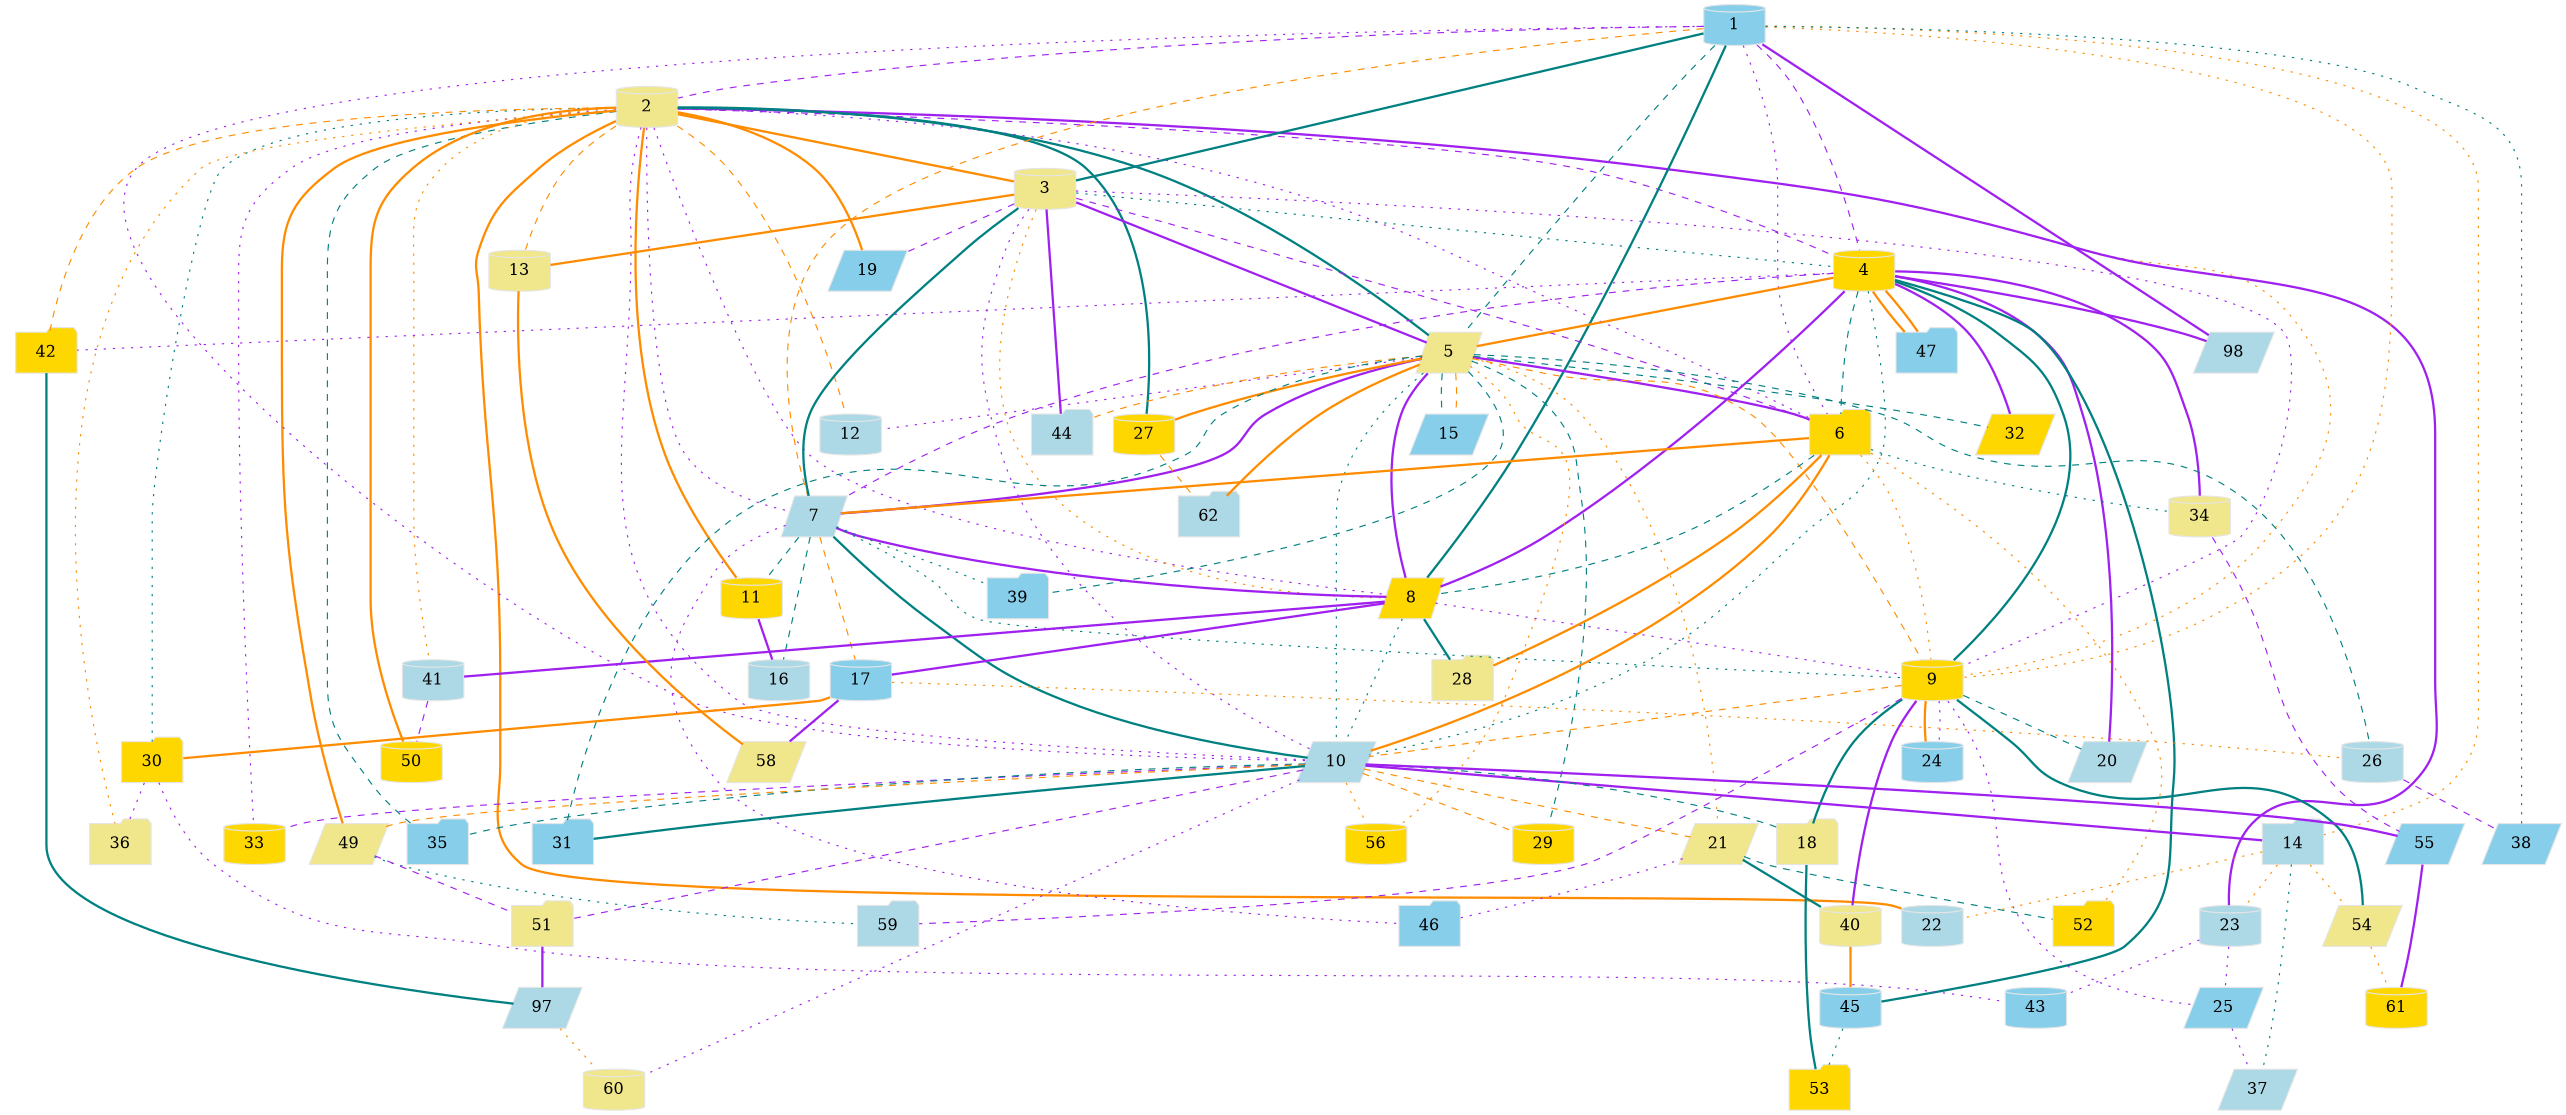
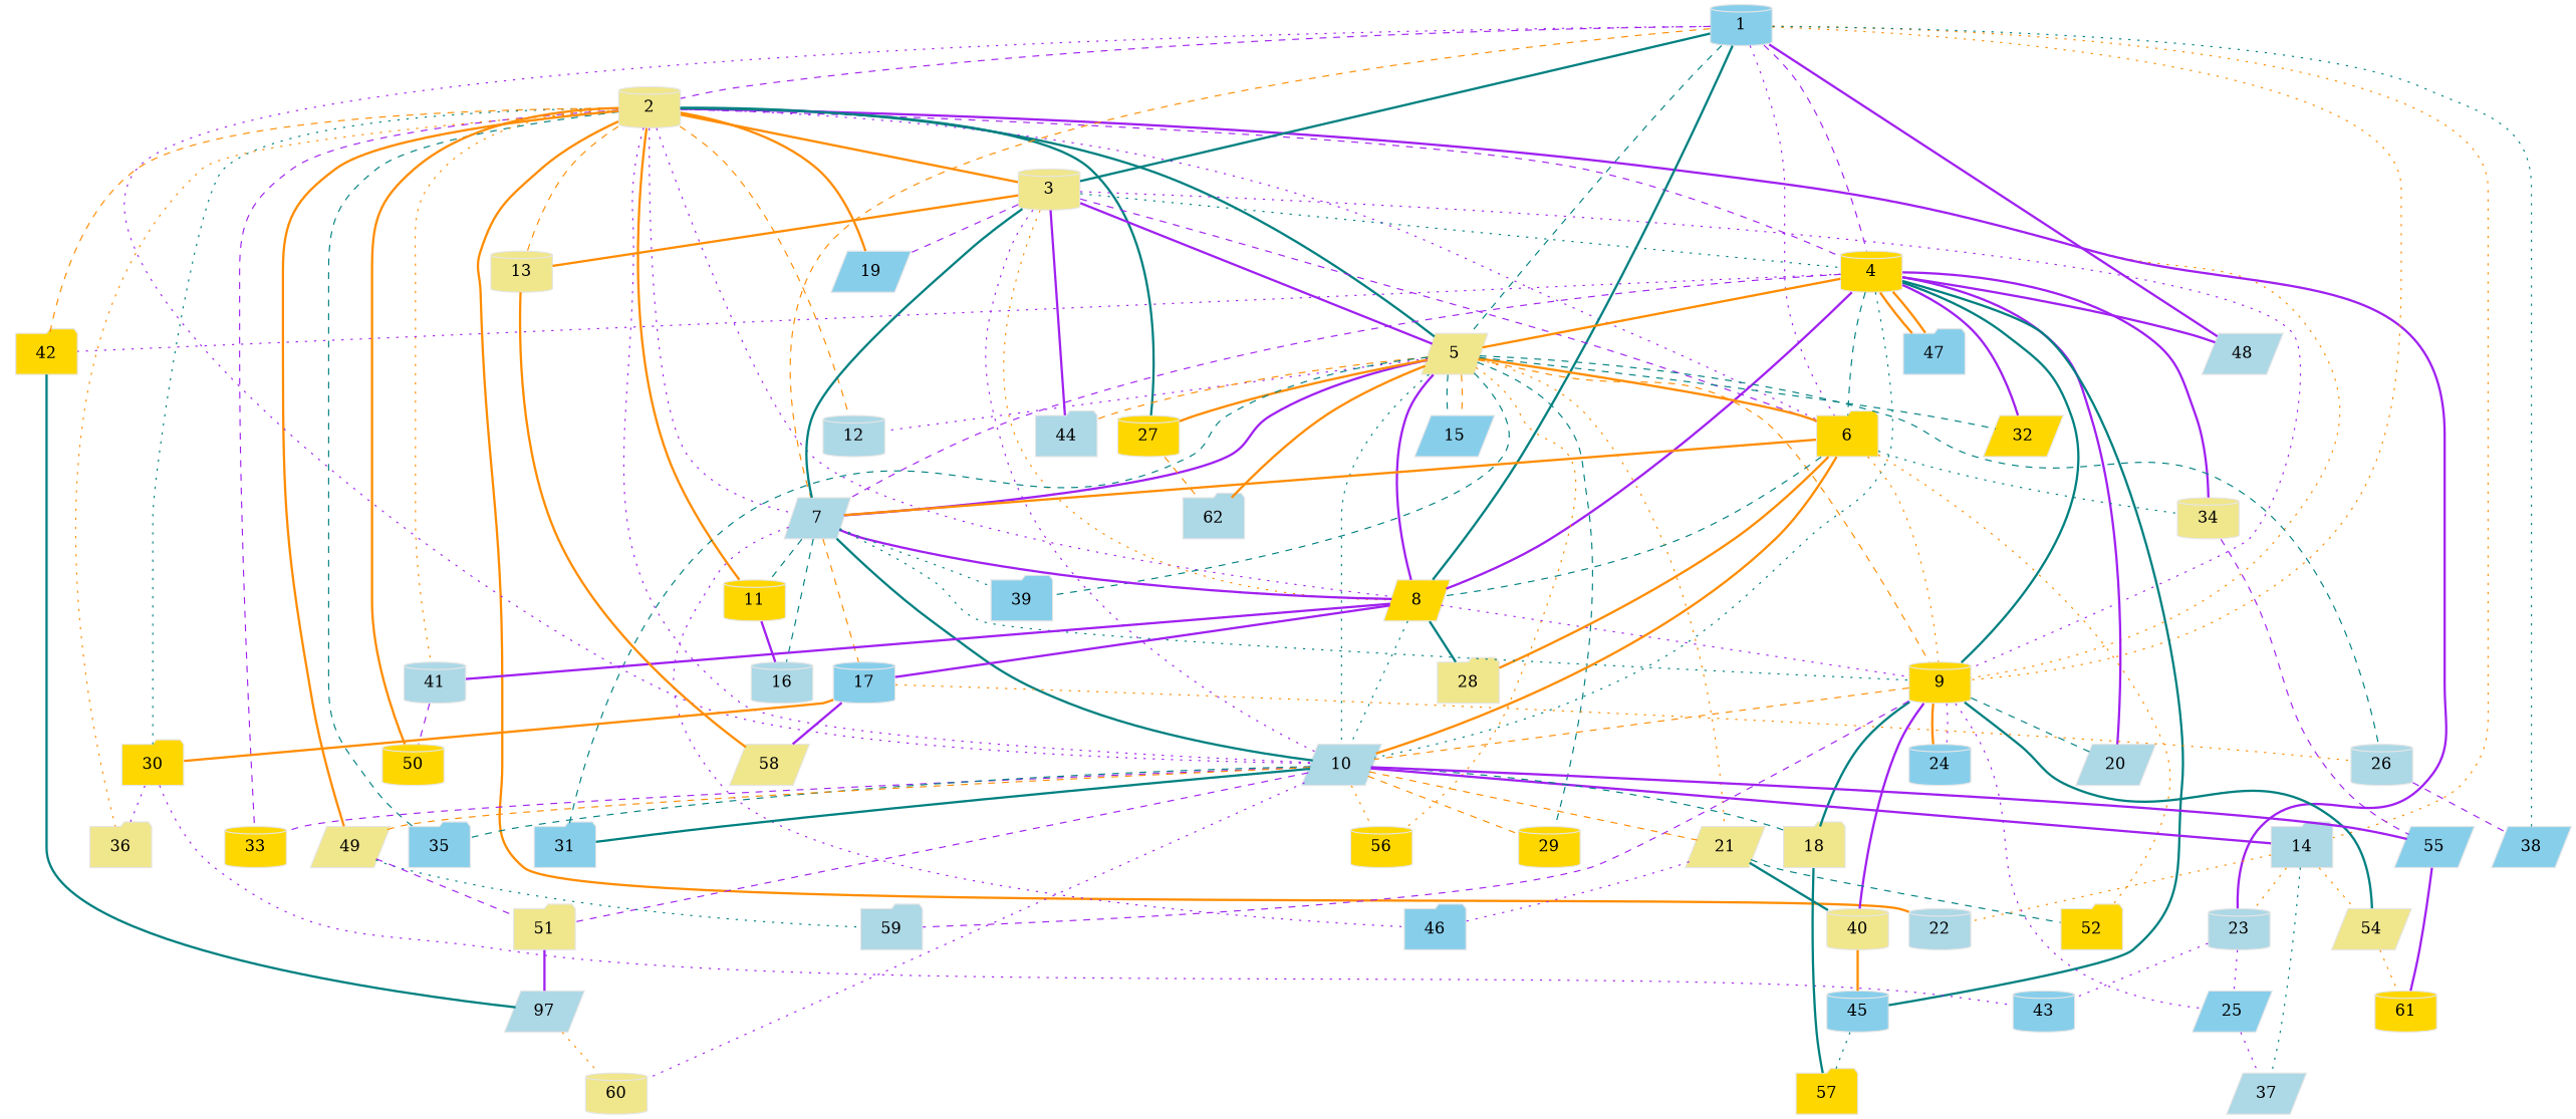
  graph {
    node [color=gray90 fillcolor=gold shape=cylinder style=filled]
    edge [color=purple style=bold]
    2 [fillcolor=khaki]
    1 [fillcolor=skyblue]
    3 [fillcolor=khaki]
    4
    5 [fillcolor=khaki shape=parallelogram]
    6 [shape=folder]
    7 [fillcolor=lightblue shape=parallelogram]
    8 [shape=parallelogram]
    9
    10 [fillcolor=lightblue shape=parallelogram]
    14 [fillcolor=lightblue shape=folder]
    38 [fillcolor=skyblue shape=parallelogram]
-   48 [fillcolor=lightblue shape=parallelogram label=98]
+   48 [fillcolor=lightblue shape=parallelogram]
    11
    12 [fillcolor=lightblue]
    13 [fillcolor=khaki]
    19 [fillcolor=skyblue shape=parallelogram]
    22 [fillcolor=lightblue]
    23 [fillcolor=lightblue]
    27
    30 [shape=folder]
    33
    35 [fillcolor=skyblue shape=folder]
    36 [fillcolor=khaki shape=folder]
    41 [fillcolor=lightblue]
    42 [shape=folder]
    49 [fillcolor=khaki shape=parallelogram]
    50
    44 [fillcolor=lightblue shape=folder]
    20 [fillcolor=lightblue shape=parallelogram]
    32 [shape=parallelogram]
    34 [fillcolor=khaki]
    45 [fillcolor=skyblue]
    47 [fillcolor=skyblue shape=folder]
    15 [fillcolor=skyblue shape=parallelogram]
    21 [fillcolor=khaki shape=parallelogram]
    26 [fillcolor=lightblue]
    29
    31 [fillcolor=skyblue shape=folder]
    39 [fillcolor=skyblue shape=folder]
    56
    62 [fillcolor=lightblue shape=folder]
    28 [fillcolor=khaki shape=folder]
    52 [shape=folder]
    16 [fillcolor=lightblue]
    17 [fillcolor=skyblue]
    46 [fillcolor=skyblue shape=folder]
    18 [fillcolor=khaki shape=folder]
    24 [fillcolor=skyblue]
    25 [fillcolor=skyblue shape=parallelogram]
    40 [fillcolor=khaki]
    54 [fillcolor=khaki shape=parallelogram]
    59 [fillcolor=lightblue shape=folder]
    51 [fillcolor=khaki shape=folder]
    55 [fillcolor=skyblue shape=parallelogram]
    60 [fillcolor=khaki]
    37 [fillcolor=lightblue shape=parallelogram]
    58 [fillcolor=khaki shape=parallelogram]
    43 [fillcolor=skyblue]
    n60 [fillcolor=lightblue label=97 shape=parallelogram]
-   53 [shape=folder]
+   53 [shape=folder label=57]
    61
    2 -- 3 [color=darkorange]
    2 -- 4 [style=dashed]
    2 -- 5 [color=teal]
    2 -- 6 [style=dotted]
    2 -- 7 [style=dotted]
    2 -- 8 [style=dotted]
    2 -- 9 [color=darkorange style=dotted]
    2 -- 10 [style=dotted]
    2 -- 11 [color=darkorange]
    2 -- 12 [color=darkorange style=dashed]
    2 -- 13 [color=darkorange style=dashed]
    2 -- 19 [color=darkorange]
    2 -- 22 [color=darkorange]
    2 -- 23
    2 -- 27 [color=teal]
    2 -- 30 [color=teal style=dotted]
-   2 -- 33 [style=dotted]
+   2 -- 33 [style=dashed]
    2 -- 35 [color=teal style=dashed]
    2 -- 36 [color=darkorange style=dotted]
    2 -- 41 [color=darkorange style=dotted]
    2 -- 42 [color=darkorange style=dashed]
    2 -- 49 [color=darkorange]
    2 -- 50 [color=darkorange]
    1 -- 2 [style=dashed]
    1 -- 3 [color=teal]
    1 -- 4 [style=dashed]
    1 -- 5 [color=teal style=dashed]
    1 -- 6 [style=dotted]
    1 -- 7 [color=darkorange style=dashed]
    1 -- 8 [color=teal]
    1 -- 9 [color=darkorange style=dotted]
    1 -- 10 [style=dotted]
    1 -- 14 [color=darkorange style=dotted]
    1 -- 38 [color=teal style=dotted]
    1 -- 48
    3 -- 4 [color=teal style=dotted]
    3 -- 5
    3 -- 6 [style=dashed]
    3 -- 7 [color=teal]
    3 -- 8 [color=darkorange style=dotted]
    3 -- 9 [style=dotted]
    3 -- 10 [style=dotted]
    3 -- 13 [color=darkorange]
    3 -- 19 [style=dashed]
    3 -- 44
    4 -- 5 [color=darkorange]
    4 -- 6 [color=teal style=dashed]
    4 -- 7 [style=dashed]
    4 -- 8
    4 -- 9 [color=teal]
    4 -- 10 [color=teal style=dotted]
    4 -- 48
    4 -- 42 [style=dotted]
    4 -- 20
    4 -- 32
    4 -- 34
    4 -- 45 [color=teal]
    4 -- 47 [color=darkorange]
    4 -- 47 [color=darkorange]
-   5 -- 6
+   5 -- 6 [color=darkorange]
    5 -- 7
    5 -- 8
    5 -- 9 [color=darkorange style=dashed]
    5 -- 10 [color=teal style=dotted]
    5 -- 12 [style=dotted]
    5 -- 27 [color=darkorange]
    5 -- 44 [color=darkorange style=dashed]
    5 -- 32 [color=teal style=dashed]
    5 -- 15 [color=teal style=dashed]
    5 -- 15 [color=darkorange style=dashed]
    5 -- 21 [color=darkorange style=dotted]
    5 -- 26 [color=teal style=dashed]
    5 -- 29 [color=teal style=dashed]
    5 -- 31 [color=teal style=dashed]
    5 -- 39 [color=teal style=dashed]
    5 -- 56 [color=darkorange style=dotted]
    5 -- 62 [color=darkorange]
    6 -- 7 [color=darkorange]
    6 -- 8 [color=teal style=dashed]
    6 -- 9 [color=darkorange style=dotted]
    6 -- 10 [color=darkorange]
    6 -- 34 [color=teal style=dotted]
    6 -- 28 [color=darkorange]
    6 -- 52 [color=darkorange style=dotted]
    7 -- 8
    7 -- 9 [color=teal style=dotted]
    7 -- 10 [color=teal]
    7 -- 11 [color=teal style=dashed]
    7 -- 39 [color=teal style=dotted]
    7 -- 16 [color=teal style=dashed]
    7 -- 17 [color=darkorange style=dashed]
    7 -- 46 [style=dotted]
    8 -- 9 [style=dotted]
    8 -- 10 [color=teal style=dotted]
    8 -- 41
    8 -- 28 [color=teal]
    8 -- 17
    9 -- 10 [color=darkorange style=dashed]
    9 -- 20 [color=teal style=dashed]
    9 -- 18 [color=teal]
    9 -- 24 [color=darkorange]
    9 -- 24 [style=dotted]
    9 -- 25 [style=dotted]
    9 -- 40
    9 -- 54 [color=teal]
    9 -- 59 [style=dashed]
    10 -- 14
    10 -- 33 [style=dashed]
    10 -- 35 [color=teal style=dashed]
    10 -- 49 [color=darkorange style=dashed]
    10 -- 21 [color=darkorange style=dashed]
    10 -- 29 [color=darkorange style=dashed]
    10 -- 31 [color=teal]
    10 -- 56 [color=darkorange style=dotted]
    10 -- 18 [color=teal style=dashed]
    10 -- 51 [style=dashed]
    10 -- 55
    10 -- 60 [style=dotted]
    14 -- 22 [color=darkorange style=dotted]
    14 -- 23 [color=darkorange style=dotted]
    14 -- 54 [color=darkorange style=dotted]
    14 -- 37 [color=teal style=dotted]
    11 -- 16
    13 -- 58 [color=darkorange]
    23 -- 25 [style=dotted]
    23 -- 43 [style=dotted]
    27 -- 62 [color=darkorange style=dashed]
    30 -- 36 [style=dotted]
    30 -- 43 [style=dotted]
    41 -- 50 [style=dashed]
    42 -- n60 [color=teal]
    49 -- 59 [color=teal style=dotted]
    49 -- 51 [style=dashed]
    34 -- 55 [style=dashed]
    45 -- 53 [color=teal style=dotted]
    21 -- 52 [color=teal style=dashed]
    21 -- 46 [style=dotted]
    21 -- 40 [color=teal]
    26 -- 38 [style=dashed]
    17 -- 30 [color=darkorange]
    17 -- 26 [color=darkorange style=dotted]
    17 -- 58
    18 -- 53 [color=teal]
    25 -- 37 [style=dotted]
    40 -- 45 [color=darkorange]
    54 -- 61 [color=darkorange style=dotted]
    51 -- n60
    55 -- 61
    n60 -- 60 [color=darkorange style=dotted]
  }
